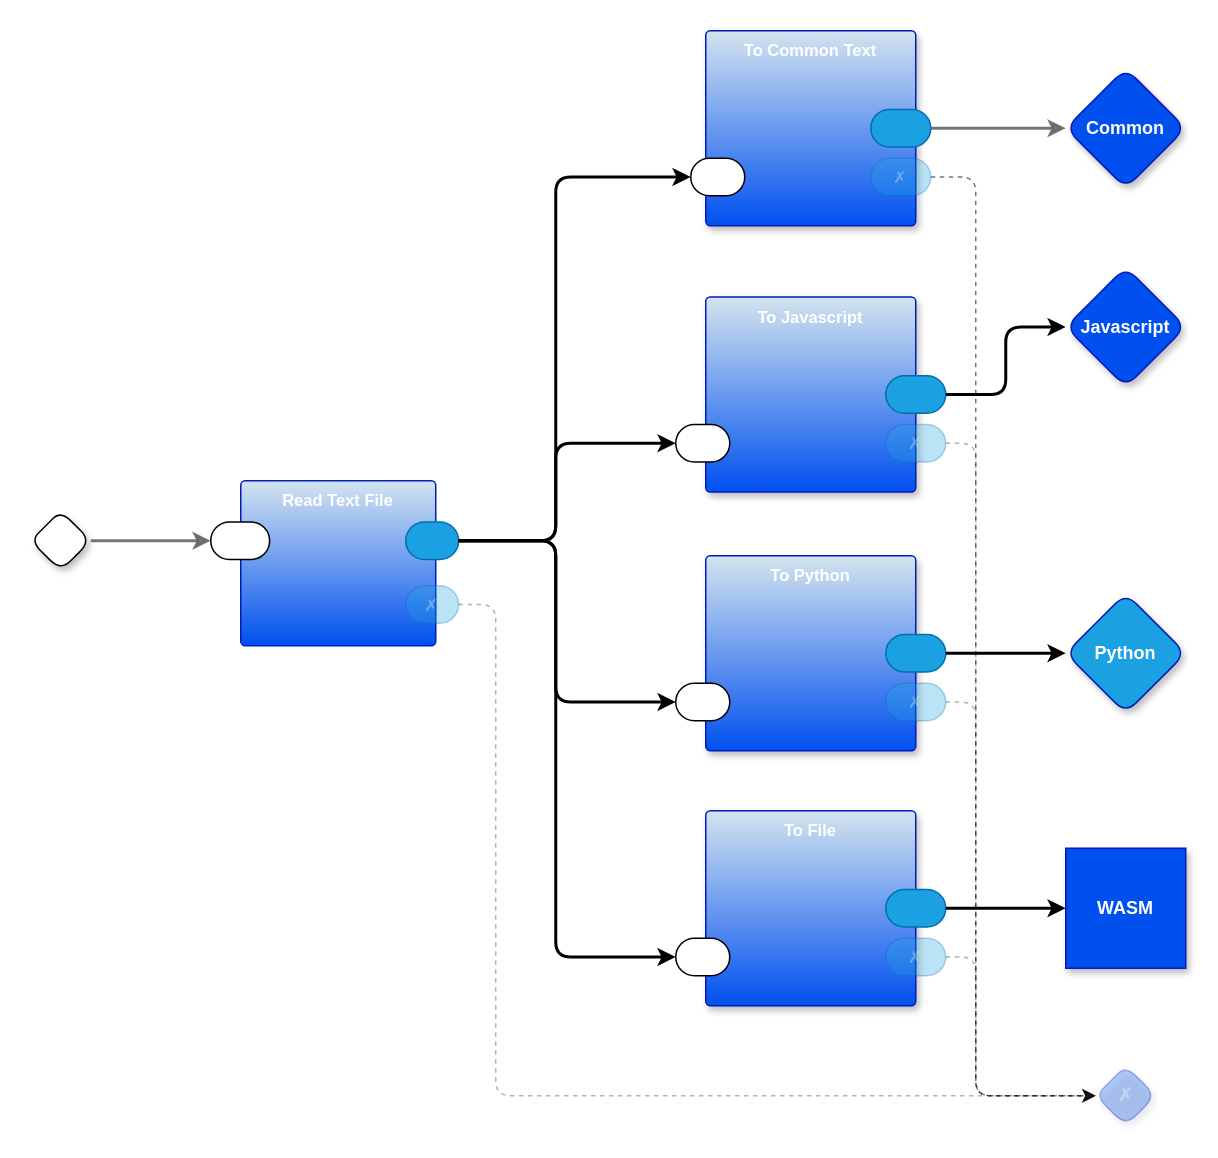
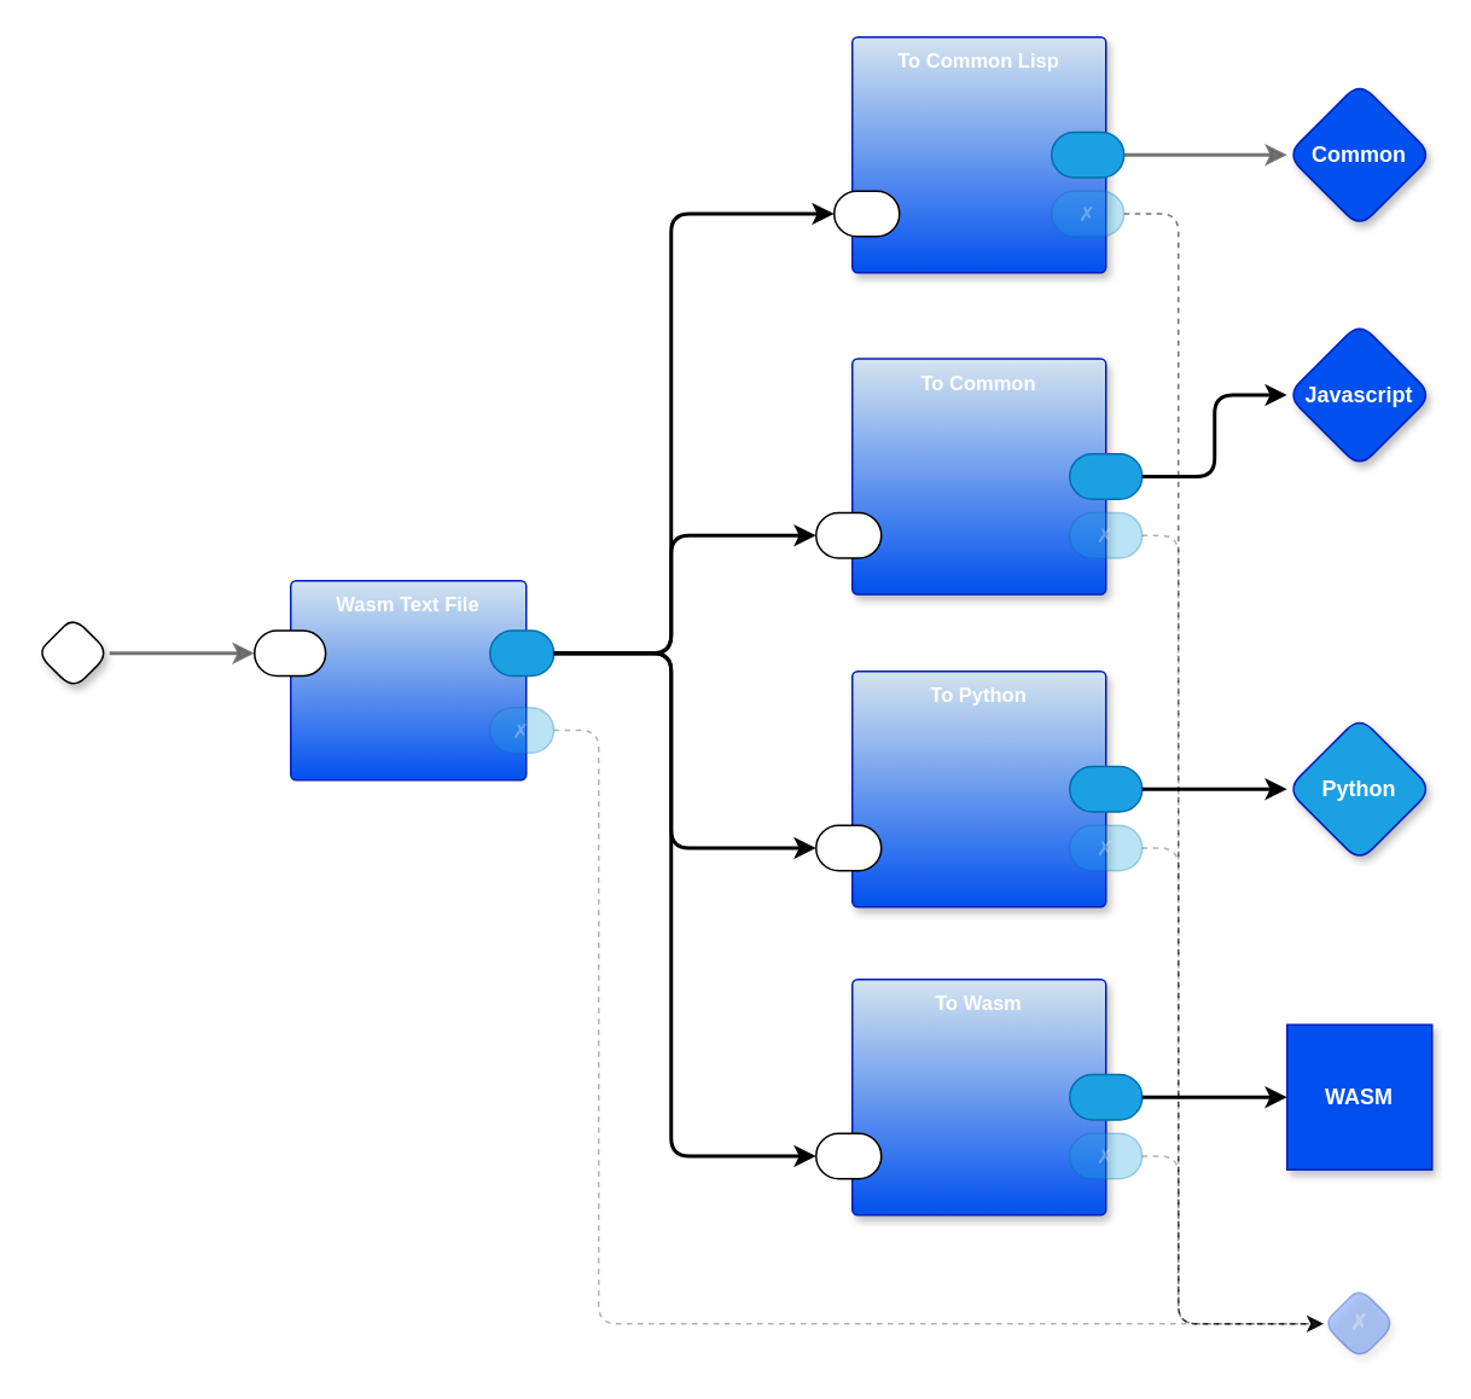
  <mxCell id="0" />
  <mxCell id="1" parent="0" />
  <mxCell id="2" style="edgeStyle=orthogonalEdgeStyle;shape=connector;rounded=1;jumpStyle=arc;orthogonalLoop=1;jettySize=auto;html=1;exitX=1;exitY=0.5;exitDx=0;exitDy=0;exitPerimeter=0;entryX=0;entryY=0.5;entryDx=0;entryDy=0;entryPerimeter=0;labelBackgroundColor=default;strokeColor=#666666;strokeWidth=2;fontFamily=Helvetica;fontSize=11;fontColor=default;endArrow=classic;fillColor=#f5f5f5;opacity=90;" parent="1" source="3" target="13" edge="1"><mxGeometry relative="1" as="geometry" /></mxCell>
  <mxCell id="3" value="" style="rhombus;whiteSpace=wrap;html=1;rounded=1;fontStyle=1;glass=0;sketch=0;fontSize=12;points=[[0,0.5,0,0,0],[0.5,0,0,0,0],[0.5,1,0,0,0],[1,0.5,0,0,0]];shadow=1;fontFamily=Helvetica;fontColor=default;" parent="1" vertex="1"><mxGeometry x="20" y="340" width="40" height="40" as="geometry" /></mxCell>
  <mxCell id="4" value="Common" style="rhombus;whiteSpace=wrap;html=1;rounded=1;fillColor=#0050ef;fontColor=#ffffff;strokeColor=#001DBC;fontStyle=1;glass=0;sketch=0;fontSize=12;points=[[0,0.5,0,0,0],[0.5,0,0,0,0],[0.5,1,0,0,0],[1,0.5,0,0,0]];shadow=1;fontFamily=Helvetica;" parent="1" vertex="1"><mxGeometry x="710" y="45" width="80" height="80" as="geometry" /></mxCell>
- <mxCell id="5" value="To Common Text" style="rounded=1;whiteSpace=wrap;html=1;sketch=0;container=1;recursiveResize=0;verticalAlign=top;arcSize=6;fontStyle=1;autosize=0;points=[];absoluteArcSize=1;shadow=1;strokeColor=#001DBC;fillColor=#D4E4EF;fontColor=#ffffff;fontFamily=Helvetica;fontSize=11;gradientColor=#0050EF;" parent="1" vertex="1"><mxGeometry x="470" y="20" width="140" height="130" as="geometry"><mxRectangle x="-98" y="-1230" width="99" height="26" as="alternateBounds" /></mxGeometry></mxCell>
+ <mxCell id="5" value="To Common Lisp" style="rounded=1;whiteSpace=wrap;html=1;sketch=0;container=1;recursiveResize=0;verticalAlign=top;arcSize=6;fontStyle=1;autosize=0;points=[];absoluteArcSize=1;shadow=1;strokeColor=#001DBC;fillColor=#D4E4EF;fontColor=#ffffff;fontFamily=Helvetica;fontSize=11;gradientColor=#0050EF;" parent="1" vertex="1"><mxGeometry x="470" y="20" width="140" height="130" as="geometry"><mxRectangle x="-98" y="-1230" width="99" height="26" as="alternateBounds" /></mxGeometry></mxCell>
  <mxCell id="6" value="" style="rounded=1;whiteSpace=wrap;html=1;sketch=0;points=[[0,0.5,0,0,0],[1,0.5,0,0,0]];arcSize=50;fontFamily=Helvetica;fontSize=11;fontColor=default;" parent="5" vertex="1"><mxGeometry x="-10" y="85" width="36" height="25" as="geometry" /></mxCell>
  <mxCell id="7" value="" style="rounded=1;whiteSpace=wrap;html=1;sketch=0;points=[[0,0.5,0,0,0],[1,0.5,0,0,0]];fillColor=#1ba1e2;fontColor=#ffffff;strokeColor=#006EAF;arcSize=50;fontFamily=Helvetica;fontSize=11;" parent="5" vertex="1"><mxGeometry x="110" y="52.5" width="40" height="25" as="geometry" /></mxCell>
  <mxCell id="8" value="✗" style="rounded=1;whiteSpace=wrap;html=1;sketch=0;points=[[0,0.5,0,0,0],[1,0.5,0,0,0]];fillColor=#1ba1e2;fontColor=#ffffff;strokeColor=#006EAF;arcSize=50;fontFamily=Helvetica;fontSize=11;opacity=30;textOpacity=30;" parent="5" vertex="1"><mxGeometry x="110" y="85" width="40" height="25" as="geometry" /></mxCell>
  <mxCell id="9" style="edgeStyle=orthogonalEdgeStyle;shape=connector;rounded=1;jumpStyle=arc;orthogonalLoop=1;jettySize=auto;html=1;exitX=1;exitY=0.5;exitDx=0;exitDy=0;exitPerimeter=0;entryX=0;entryY=0.5;entryDx=0;entryDy=0;entryPerimeter=0;labelBackgroundColor=default;strokeColor=#666666;strokeWidth=2;fontFamily=Helvetica;fontSize=11;fontColor=default;endArrow=classic;fillColor=#f5f5f5;opacity=90;" parent="1" source="7" target="4" edge="1"><mxGeometry relative="1" as="geometry" /></mxCell>
  <mxCell id="10" value="✗" style="rhombus;whiteSpace=wrap;html=1;rounded=1;fillColor=#0050ef;fontColor=#ffffff;strokeColor=#001DBC;fontStyle=1;glass=0;sketch=0;fontSize=12;points=[[0,0.5,0,0,0],[0.5,0,0,0,0],[0.5,1,0,0,0],[1,0.5,0,0,0]];shadow=1;fontFamily=Helvetica;opacity=30;textOpacity=30;" parent="1" vertex="1"><mxGeometry x="730" y="710" width="40" height="40" as="geometry" /></mxCell>
  <mxCell id="11" style="edgeStyle=orthogonalEdgeStyle;shape=connector;rounded=1;jumpStyle=arc;orthogonalLoop=1;jettySize=auto;html=1;exitX=1;exitY=0.5;exitDx=0;exitDy=0;exitPerimeter=0;entryX=0;entryY=0.5;entryDx=0;entryDy=0;entryPerimeter=0;labelBackgroundColor=default;strokeColor=#666666;strokeWidth=1;fontFamily=Helvetica;fontSize=11;fontColor=default;endArrow=classic;fillColor=#f5f5f5;opacity=90;dashed=1;" parent="1" source="8" target="10" edge="1"><mxGeometry relative="1" as="geometry"><Array as="points"><mxPoint x="650" y="118" /><mxPoint x="650" y="730" /></Array></mxGeometry></mxCell>
- <mxCell id="12" value="Read Text File" style="rounded=1;whiteSpace=wrap;html=1;sketch=0;container=1;recursiveResize=0;verticalAlign=top;arcSize=6;fontStyle=1;autosize=0;points=[];absoluteArcSize=1;shadow=0;strokeColor=#001DBC;fillColor=#D4E4EF;fontColor=#ffffff;fontFamily=Helvetica;fontSize=11;gradientColor=#0050EF;" parent="1" vertex="1"><mxGeometry x="160" y="320" width="130" height="110" as="geometry"><mxRectangle x="-98" y="-1230" width="99" height="26" as="alternateBounds" /></mxGeometry></mxCell>
+ <mxCell id="12" value="Wasm Text File" style="rounded=1;whiteSpace=wrap;html=1;sketch=0;container=1;recursiveResize=0;verticalAlign=top;arcSize=6;fontStyle=1;autosize=0;points=[];absoluteArcSize=1;shadow=0;strokeColor=#001DBC;fillColor=#D4E4EF;fontColor=#ffffff;fontFamily=Helvetica;fontSize=11;gradientColor=#0050EF;" parent="1" vertex="1"><mxGeometry x="160" y="320" width="130" height="110" as="geometry"><mxRectangle x="-98" y="-1230" width="99" height="26" as="alternateBounds" /></mxGeometry></mxCell>
  <mxCell id="13" value="" style="rounded=1;whiteSpace=wrap;html=1;sketch=0;points=[[0,0.5,0,0,0],[1,0.5,0,0,0]];arcSize=50;fontFamily=Helvetica;fontSize=11;fontColor=default;" parent="12" vertex="1"><mxGeometry x="-20" y="27.5" width="39.25" height="25" as="geometry" /></mxCell>
  <mxCell id="14" value="✗" style="rounded=1;whiteSpace=wrap;html=1;sketch=0;points=[[0,0.5,0,0,0],[1,0.5,0,0,0]];fillColor=#1ba1e2;fontColor=#ffffff;strokeColor=#006EAF;arcSize=50;fontFamily=Helvetica;fontSize=11;textOpacity=30;opacity=30;" parent="12" vertex="1"><mxGeometry x="110" y="70" width="35.25" height="25" as="geometry" /></mxCell>
  <mxCell id="15" value="" style="rounded=1;whiteSpace=wrap;html=1;sketch=0;points=[[0,0.5,0,0,0],[1,0.5,0,0,0]];fillColor=#1ba1e2;fontColor=#ffffff;strokeColor=#006EAF;arcSize=50;fontFamily=Helvetica;fontSize=11;" parent="12" vertex="1"><mxGeometry x="110" y="27.5" width="35.25" height="25" as="geometry" /></mxCell>
  <mxCell id="16" style="edgeStyle=orthogonalEdgeStyle;rounded=1;orthogonalLoop=1;jettySize=auto;html=1;exitX=1;exitY=0.5;exitDx=0;exitDy=0;exitPerimeter=0;entryX=0;entryY=0.5;entryDx=0;entryDy=0;entryPerimeter=0;strokeWidth=2;" parent="1" source="15" target="6" edge="1"><mxGeometry relative="1" as="geometry"><Array as="points"><mxPoint x="370" y="360" /><mxPoint x="370" y="118" /></Array></mxGeometry></mxCell>
  <mxCell id="17" style="edgeStyle=orthogonalEdgeStyle;rounded=1;orthogonalLoop=1;jettySize=auto;html=1;exitX=1;exitY=0.5;exitDx=0;exitDy=0;exitPerimeter=0;entryX=0;entryY=0.5;entryDx=0;entryDy=0;entryPerimeter=0;opacity=30;dashed=1;" parent="1" source="14" target="10" edge="1"><mxGeometry relative="1" as="geometry"><Array as="points"><mxPoint x="330" y="403" /><mxPoint x="330" y="730" /></Array></mxGeometry></mxCell>
- <mxCell id="18" value="To Javascript" style="rounded=1;whiteSpace=wrap;html=1;sketch=0;container=1;recursiveResize=0;verticalAlign=top;arcSize=6;fontStyle=1;autosize=0;points=[];absoluteArcSize=1;shadow=1;strokeColor=#001DBC;fillColor=#D4E4EF;fontColor=#ffffff;fontFamily=Helvetica;fontSize=11;gradientColor=#0050EF;" parent="1" vertex="1"><mxGeometry x="470" y="197.5" width="140" height="130" as="geometry"><mxRectangle x="-98" y="-1230" width="99" height="26" as="alternateBounds" /></mxGeometry></mxCell>
+ <mxCell id="18" value="To Common" style="rounded=1;whiteSpace=wrap;html=1;sketch=0;container=1;recursiveResize=0;verticalAlign=top;arcSize=6;fontStyle=1;autosize=0;points=[];absoluteArcSize=1;shadow=1;strokeColor=#001DBC;fillColor=#D4E4EF;fontColor=#ffffff;fontFamily=Helvetica;fontSize=11;gradientColor=#0050EF;" parent="1" vertex="1"><mxGeometry x="470" y="197.5" width="140" height="130" as="geometry"><mxRectangle x="-98" y="-1230" width="99" height="26" as="alternateBounds" /></mxGeometry></mxCell>
  <mxCell id="19" value="" style="rounded=1;whiteSpace=wrap;html=1;sketch=0;points=[[0,0.5,0,0,0],[1,0.5,0,0,0]];arcSize=50;fontFamily=Helvetica;fontSize=11;fontColor=default;" parent="18" vertex="1"><mxGeometry x="-20" y="85" width="36" height="25" as="geometry" /></mxCell>
  <mxCell id="20" value="✗" style="rounded=1;whiteSpace=wrap;html=1;sketch=0;points=[[0,0.5,0,0,0],[1,0.5,0,0,0]];fillColor=#1ba1e2;fontColor=#ffffff;strokeColor=#006EAF;arcSize=50;fontFamily=Helvetica;fontSize=11;textOpacity=30;opacity=30;" parent="18" vertex="1"><mxGeometry x="120" y="85" width="40" height="25" as="geometry" /></mxCell>
  <mxCell id="21" value="" style="rounded=1;whiteSpace=wrap;html=1;sketch=0;points=[[0,0.5,0,0,0],[1,0.5,0,0,0]];fillColor=#1ba1e2;fontColor=#ffffff;strokeColor=#006EAF;arcSize=50;fontFamily=Helvetica;fontSize=11;" parent="18" vertex="1"><mxGeometry x="120" y="52.5" width="40" height="25" as="geometry" /></mxCell>
  <mxCell id="22" style="edgeStyle=orthogonalEdgeStyle;rounded=1;orthogonalLoop=1;jettySize=auto;html=1;entryX=0;entryY=0.5;entryDx=0;entryDy=0;entryPerimeter=0;opacity=30;exitX=1;exitY=0.5;exitDx=0;exitDy=0;exitPerimeter=0;dashed=1;" parent="1" source="20" target="10" edge="1"><mxGeometry relative="1" as="geometry"><Array as="points"><mxPoint x="630" y="295" /><mxPoint x="650" y="295" /><mxPoint x="650" y="730" /></Array></mxGeometry></mxCell>
  <mxCell id="23" style="edgeStyle=orthogonalEdgeStyle;rounded=1;orthogonalLoop=1;jettySize=auto;html=1;exitX=1;exitY=0.5;exitDx=0;exitDy=0;exitPerimeter=0;entryX=0;entryY=0.5;entryDx=0;entryDy=0;entryPerimeter=0;strokeWidth=2;" parent="1" source="15" target="19" edge="1"><mxGeometry relative="1" as="geometry"><Array as="points"><mxPoint x="370" y="360" /><mxPoint x="370" y="295" /></Array></mxGeometry></mxCell>
  <mxCell id="24" value="Javascript" style="rhombus;whiteSpace=wrap;html=1;rounded=1;fillColor=#0050ef;fontColor=#ffffff;strokeColor=#001DBC;fontStyle=1;glass=0;sketch=0;fontSize=12;points=[[0,0.5,0,0,0],[0.5,0,0,0,0],[0.5,1,0,0,0],[1,0.5,0,0,0]];shadow=1;fontFamily=Helvetica;" parent="1" vertex="1"><mxGeometry x="710" y="177.5" width="80" height="80" as="geometry" /></mxCell>
  <mxCell id="25" style="edgeStyle=orthogonalEdgeStyle;rounded=1;orthogonalLoop=1;jettySize=auto;html=1;exitX=1;exitY=0.5;exitDx=0;exitDy=0;exitPerimeter=0;entryX=0;entryY=0.5;entryDx=0;entryDy=0;entryPerimeter=0;strokeWidth=2;" parent="1" source="21" target="24" edge="1"><mxGeometry relative="1" as="geometry" /></mxCell>
  <mxCell id="26" value="To Python" style="rounded=1;whiteSpace=wrap;html=1;sketch=0;container=1;recursiveResize=0;verticalAlign=top;arcSize=6;fontStyle=1;autosize=0;points=[];absoluteArcSize=1;shadow=1;strokeColor=#001DBC;fillColor=#D4E4EF;fontColor=#ffffff;fontFamily=Helvetica;fontSize=11;gradientColor=#0050EF;" parent="1" vertex="1"><mxGeometry x="470" y="370" width="140" height="130" as="geometry"><mxRectangle x="-98" y="-1230" width="99" height="26" as="alternateBounds" /></mxGeometry></mxCell>
  <mxCell id="27" value="" style="rounded=1;whiteSpace=wrap;html=1;sketch=0;points=[[0,0.5,0,0,0],[1,0.5,0,0,0]];arcSize=50;fontFamily=Helvetica;fontSize=11;fontColor=default;" parent="26" vertex="1"><mxGeometry x="-20" y="85" width="36" height="25" as="geometry" /></mxCell>
  <mxCell id="28" value="" style="rounded=1;whiteSpace=wrap;html=1;sketch=0;points=[[0,0.5,0,0,0],[1,0.5,0,0,0]];fillColor=#1ba1e2;fontColor=#ffffff;strokeColor=#006EAF;arcSize=50;fontFamily=Helvetica;fontSize=11;" parent="26" vertex="1"><mxGeometry x="120" y="52.5" width="40" height="25" as="geometry" /></mxCell>
  <mxCell id="29" value="✗" style="rounded=1;whiteSpace=wrap;html=1;sketch=0;points=[[0,0.5,0,0,0],[1,0.5,0,0,0]];fillColor=#1ba1e2;fontColor=#ffffff;strokeColor=#006EAF;arcSize=50;fontFamily=Helvetica;fontSize=11;opacity=30;textOpacity=30;" parent="26" vertex="1"><mxGeometry x="120" y="85" width="40" height="25" as="geometry" /></mxCell>
  <mxCell id="30" value="Python" style="rhombus;whiteSpace=wrap;html=1;rounded=1;fillColor=#1ba1e2;fontColor=#ffffff;strokeColor=#001DBC;fontStyle=1;glass=0;sketch=0;fontSize=12;points=[[0,0.5,0,0,0],[0.5,0,0,0,0],[0.5,1,0,0,0],[1,0.5,0,0,0]];shadow=1;fontFamily=Helvetica;" parent="1" vertex="1"><mxGeometry x="710" y="395" width="80" height="80" as="geometry" /></mxCell>
  <mxCell id="31" style="edgeStyle=orthogonalEdgeStyle;rounded=1;orthogonalLoop=1;jettySize=auto;html=1;exitX=1;exitY=0.5;exitDx=0;exitDy=0;exitPerimeter=0;entryX=0;entryY=0.5;entryDx=0;entryDy=0;entryPerimeter=0;strokeWidth=2;" parent="1" source="28" target="30" edge="1"><mxGeometry relative="1" as="geometry" /></mxCell>
  <mxCell id="32" style="edgeStyle=orthogonalEdgeStyle;rounded=1;orthogonalLoop=1;jettySize=auto;html=1;exitX=1;exitY=0.5;exitDx=0;exitDy=0;exitPerimeter=0;entryX=0;entryY=0.5;entryDx=0;entryDy=0;entryPerimeter=0;strokeWidth=2;" parent="1" source="15" target="27" edge="1"><mxGeometry relative="1" as="geometry"><Array as="points"><mxPoint x="370" y="360" /><mxPoint x="370" y="468" /></Array></mxGeometry></mxCell>
  <mxCell id="33" style="edgeStyle=orthogonalEdgeStyle;rounded=1;orthogonalLoop=1;jettySize=auto;html=1;exitX=1;exitY=0.5;exitDx=0;exitDy=0;exitPerimeter=0;entryX=0;entryY=0.5;entryDx=0;entryDy=0;entryPerimeter=0;opacity=30;dashed=1;" parent="1" source="29" target="10" edge="1"><mxGeometry relative="1" as="geometry"><Array as="points"><mxPoint x="650" y="468" /><mxPoint x="650" y="730" /></Array></mxGeometry></mxCell>
- <mxCell id="34" value="To File" style="rounded=1;whiteSpace=wrap;html=1;sketch=0;container=1;recursiveResize=0;verticalAlign=top;arcSize=6;fontStyle=1;autosize=0;points=[];absoluteArcSize=1;shadow=1;strokeColor=#001DBC;fillColor=#D4E4EF;fontColor=#ffffff;fontFamily=Helvetica;fontSize=11;gradientColor=#0050EF;" parent="1" vertex="1"><mxGeometry x="470" y="540" width="140" height="130" as="geometry"><mxRectangle x="-98" y="-1230" width="99" height="26" as="alternateBounds" /></mxGeometry></mxCell>
+ <mxCell id="34" value="To Wasm" style="rounded=1;whiteSpace=wrap;html=1;sketch=0;container=1;recursiveResize=0;verticalAlign=top;arcSize=6;fontStyle=1;autosize=0;points=[];absoluteArcSize=1;shadow=1;strokeColor=#001DBC;fillColor=#D4E4EF;fontColor=#ffffff;fontFamily=Helvetica;fontSize=11;gradientColor=#0050EF;" parent="1" vertex="1"><mxGeometry x="470" y="540" width="140" height="130" as="geometry"><mxRectangle x="-98" y="-1230" width="99" height="26" as="alternateBounds" /></mxGeometry></mxCell>
  <mxCell id="35" value="" style="rounded=1;whiteSpace=wrap;html=1;sketch=0;points=[[0,0.5,0,0,0],[1,0.5,0,0,0]];fillColor=#1ba1e2;fontColor=#ffffff;strokeColor=#006EAF;arcSize=50;fontFamily=Helvetica;fontSize=11;" parent="34" vertex="1"><mxGeometry x="120" y="52.5" width="40" height="25" as="geometry" /></mxCell>
  <mxCell id="36" value="✗" style="rounded=1;whiteSpace=wrap;html=1;sketch=0;points=[[0,0.5,0,0,0],[1,0.5,0,0,0]];fillColor=#1ba1e2;fontColor=#ffffff;strokeColor=#006EAF;arcSize=50;fontFamily=Helvetica;fontSize=11;textOpacity=30;opacity=30;" parent="34" vertex="1"><mxGeometry x="120" y="85" width="40" height="25" as="geometry" /></mxCell>
  <mxCell id="37" value="" style="rounded=1;whiteSpace=wrap;html=1;sketch=0;points=[[0,0.5,0,0,0],[1,0.5,0,0,0]];arcSize=50;fontFamily=Helvetica;fontSize=11;fontColor=default;" parent="34" vertex="1"><mxGeometry x="-20" y="85" width="36" height="25" as="geometry" /></mxCell>
  <mxCell id="38" value="WASM" style="whiteSpace=wrap;html=1;fillColor=#0050ef;fontColor=#ffffff;strokeColor=#001DBC;fontStyle=1;glass=0;sketch=0;fontSize=12;points=[[0,0.5,0,0,0],[0.5,0,0,0,0],[0.5,1,0,0,0],[1,0.5,0,0,0]];shadow=1;fontFamily=Helvetica;rounded=0;" parent="1" vertex="1"><mxGeometry x="710" y="565" width="80" height="80" as="geometry" /></mxCell>
  <mxCell id="39" style="edgeStyle=orthogonalEdgeStyle;rounded=1;orthogonalLoop=1;jettySize=auto;html=1;exitX=1;exitY=0.5;exitDx=0;exitDy=0;exitPerimeter=0;entryX=0;entryY=0.5;entryDx=0;entryDy=0;entryPerimeter=0;strokeWidth=2;curved=0;" parent="1" source="35" target="38" edge="1"><mxGeometry relative="1" as="geometry" /></mxCell>
  <mxCell id="40" style="edgeStyle=orthogonalEdgeStyle;shape=connector;curved=0;rounded=1;orthogonalLoop=1;jettySize=auto;html=1;exitX=1;exitY=0.5;exitDx=0;exitDy=0;exitPerimeter=0;entryX=0;entryY=0.5;entryDx=0;entryDy=0;entryPerimeter=0;labelBackgroundColor=default;strokeColor=default;strokeWidth=1;align=center;verticalAlign=middle;fontFamily=Helvetica;fontSize=11;fontColor=default;endArrow=classic;opacity=30;dashed=1;" parent="1" source="36" target="10" edge="1"><mxGeometry relative="1" as="geometry"><Array as="points"><mxPoint x="650" y="638" /><mxPoint x="650" y="730" /></Array></mxGeometry></mxCell>
  <mxCell id="41" style="edgeStyle=orthogonalEdgeStyle;rounded=1;orthogonalLoop=1;jettySize=auto;html=1;exitX=1;exitY=0.5;exitDx=0;exitDy=0;exitPerimeter=0;entryX=0;entryY=0.5;entryDx=0;entryDy=0;entryPerimeter=0;curved=0;strokeWidth=2;" edge="1" parent="1" source="15" target="37"><mxGeometry relative="1" as="geometry"><Array as="points"><mxPoint x="370" y="360" /><mxPoint x="370" y="638" /></Array></mxGeometry></mxCell>
